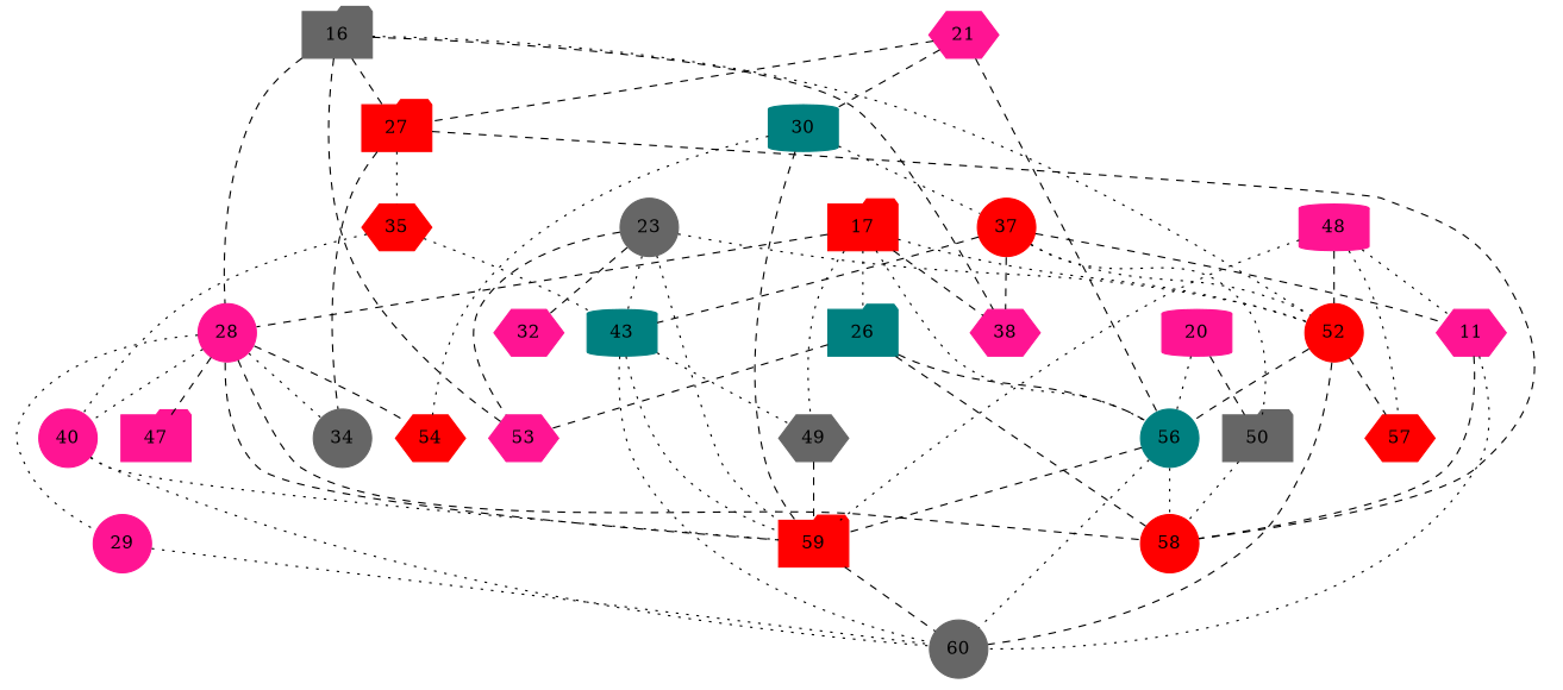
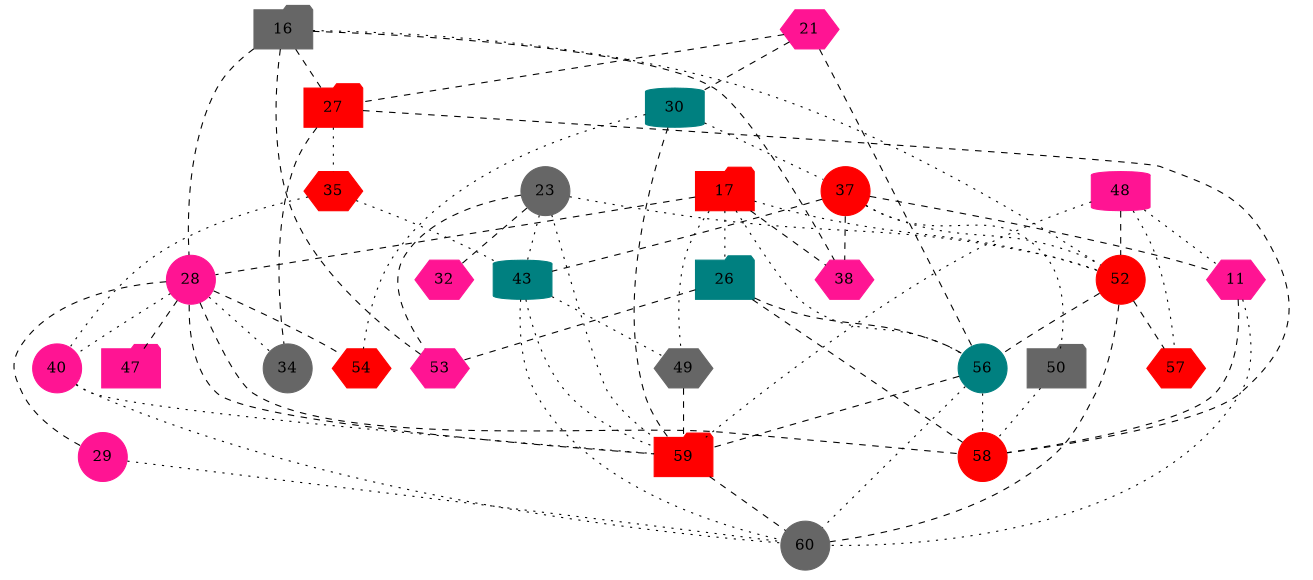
  graph {
    node [color=deeppink shape=circle style=filled]
    edge [style=dashed]
    27 [color=red shape=folder super="+7+9"]
    58 [color=red super="+39"]
    34 [color=gray40]
    35 [color=red shape=hexagon super="+24"]
    16 [color=gray40 shape=folder]
    28 [super="+13"]
    38 [shape=hexagon super="+19"]
    52 [color=red super="+18+44"]
    53 [shape=hexagon super="+46"]
    59 [color=red shape=folder super="+12+22+55+10"]
    29
    40
    47 [shape=folder]
    54 [color=red shape=hexagon]
    56 [color=teal super="+31+33"]
    60 [color=gray40 super="+14+41"]
    57 [color=red shape=hexagon]
    17 [color=red shape=folder super="+2"]
    26 [color=teal shape=folder super="+6"]
    49 [color=gray40 shape=hexagon super="+45"]
-   20 [shape=cylinder super="+15"]
    50 [color=gray40 shape=folder super="+4"]
    21 [shape=hexagon]
    30 [color=teal shape=cylinder]
    37 [color=red]
    23 [color=gray40]
    32 [shape=hexagon]
    43 [color=teal shape=cylinder super="+3+36"]
    n29 [label=11 shape=hexagon]
    48 [shape=cylinder super="+42"]
    27 -- 58
    27 -- 34
    27 -- 35 [style=dotted]
    35 -- 40 [style=dotted weight=2]
    35 -- 43 [style=dotted]
    16 -- 27
    16 -- 28 [weight=2]
    16 -- 38
    16 -- 52 [style=dotted]
    16 -- 53
    28 -- 58
    28 -- 34 [style=dotted]
    28 -- 59
-   28 -- 29 [style=dotted]
+   28 -- 29
    28 -- 40 [style=dotted]
    28 -- 47 [weight=2]
    28 -- 54
    52 -- 56
    52 -- 60
    52 -- 57
    59 -- 60
    29 -- 60 [style=dotted]
    40 -- 59 [style=dotted]
    40 -- 60 [style=dotted]
    56 -- 58 [style=dotted weight=3]
    56 -- 59 [weight=3]
    56 -- 60 [style=dotted weight=2]
    17 -- 28
    17 -- 38
    17 -- 52 [style=dotted]
    17 -- 56 [style=dotted]
    17 -- 26 [style=dotted weight=2]
    17 -- 49 [style=dotted]
    26 -- 58
    26 -- 53 [weight=2]
    26 -- 56
    49 -- 59 [weight=2]
-   20 -- 56 [style=dotted weight=3]
-   20 -- 50
    50 -- 58 [style=dotted]
    21 -- 27
    21 -- 56 [weight=2]
    21 -- 30
    30 -- 59
    30 -- 54 [style=dotted]
    30 -- 37 [style=dotted]
    37 -- 38
    37 -- 52 [style=dotted]
    37 -- 50 [style=dotted]
    37 -- 43
    37 -- n29
    23 -- 52 [style=dotted]
    23 -- 53
    23 -- 59 [style=dotted weight=2]
    23 -- 32
    23 -- 43 [style=dotted]
    43 -- 59 [style=dotted]
    43 -- 60 [style=dotted]
    43 -- 49 [style=dotted]
    n29 -- 58
    n29 -- 60 [style=dotted]
    48 -- 52 [weight=2]
    48 -- 59 [style=dotted weight=3]
    48 -- 57 [style=dotted weight=2]
    48 -- n29 [style=dotted weight=2]
  }
